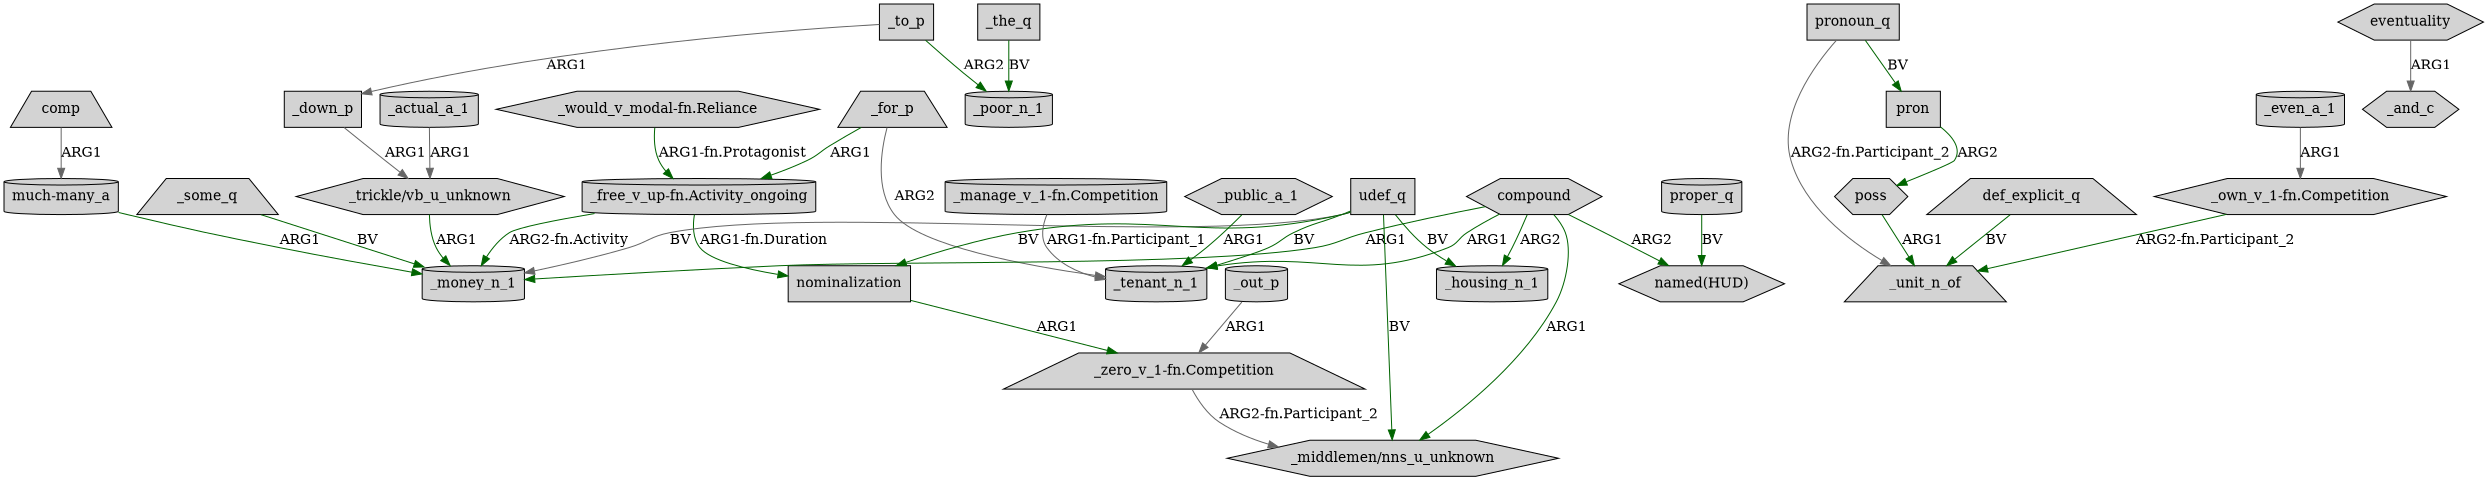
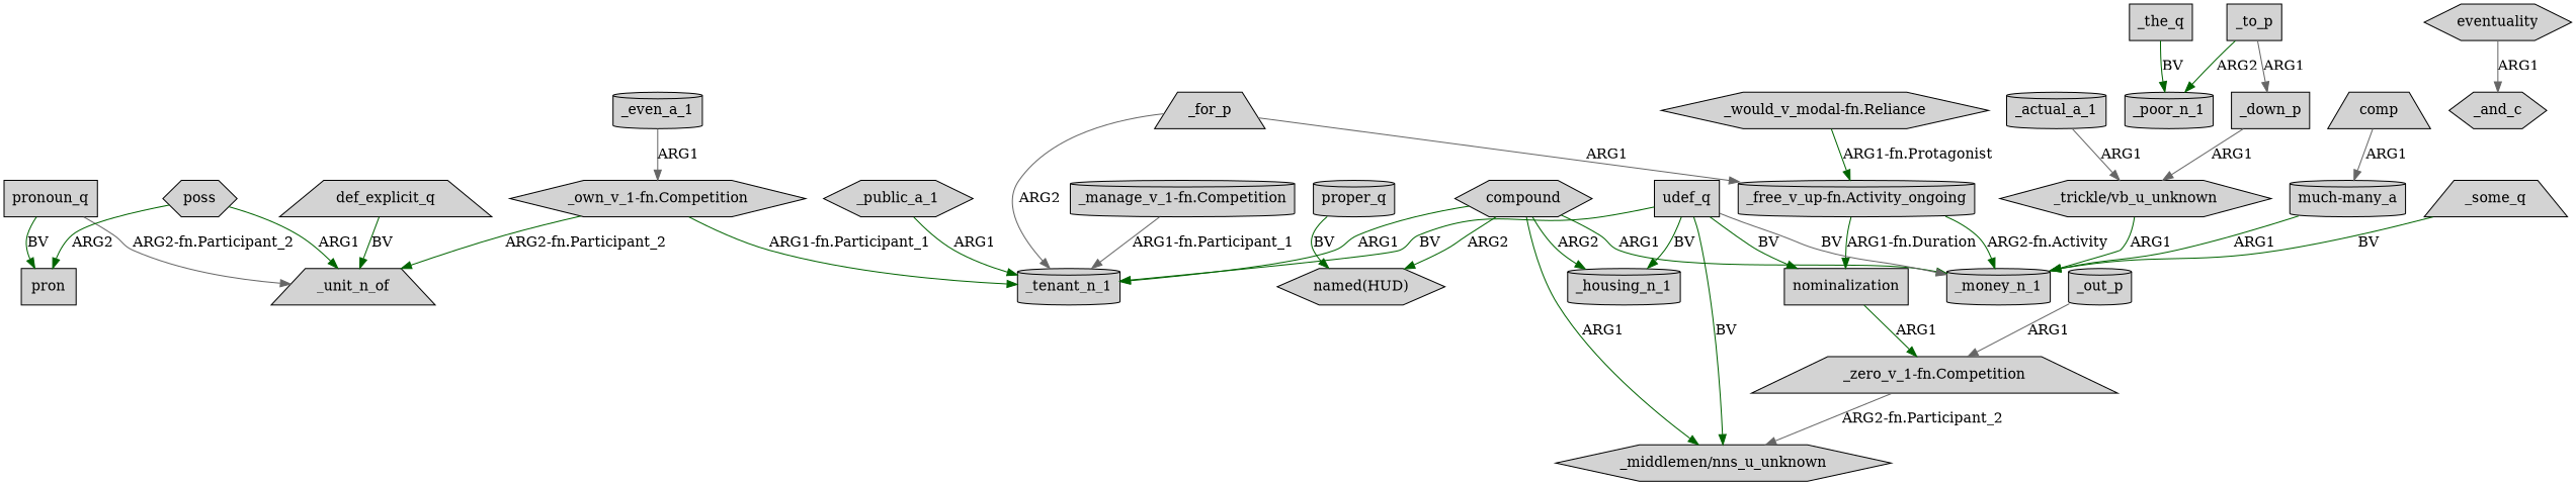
  digraph {
    node [shape=cylinder style=filled]
    edge [color=darkgreen]
    _for_p [shape=trapezium]
    "_free_v_up-fn.Activity_ongoing"
    _tenant_n_1
    _money_n_1
    nominalization [shape=box]
    "_zero_v_1-fn.Competition" [shape=trapezium]
    _out_p
    "_middlemen/nns_u_unknown" [shape=hexagon]
    compound [shape=hexagon]
    _housing_n_1
    "named(HUD)" [shape=hexagon]
    "_trickle/vb_u_unknown" [shape=hexagon]
    "_own_v_1-fn.Competition" [shape=hexagon]
    _unit_n_of [shape=trapezium]
    udef_q [shape=box]
    eventuality [shape=hexagon]
    _and_c [shape=hexagon]
    proper_q
    _the_q [shape=box]
    _poor_n_1
    _actual_a_1
    _to_p [shape=box]
    _down_p [shape=box]
    pronoun_q [shape=box]
    pron [shape=box]
    poss [shape=hexagon]
    comp [shape=trapezium]
    "much-many_a"
    def_explicit_q [shape=trapezium]
    "_manage_v_1-fn.Competition"
    "_would_v_modal-fn.Reliance" [shape=hexagon]
    _public_a_1 [shape=hexagon]
    _some_q [shape=trapezium]
    _even_a_1
-   _for_p -> "_free_v_up-fn.Activity_ongoing" [label=ARG1]
+   _for_p -> "_free_v_up-fn.Activity_ongoing" [color=gray40 label=ARG1]
    _for_p -> _tenant_n_1 [color=gray40 label=ARG2]
    "_free_v_up-fn.Activity_ongoing" -> _money_n_1 [label="ARG2-fn.Activity"]
    "_free_v_up-fn.Activity_ongoing" -> nominalization [label="ARG1-fn.Duration"]
    nominalization -> "_zero_v_1-fn.Competition" [label=ARG1]
    "_zero_v_1-fn.Competition" -> "_middlemen/nns_u_unknown" [color=gray40 label="ARG2-fn.Participant_2"]
    _out_p -> "_zero_v_1-fn.Competition" [color=gray40 label=ARG1]
    compound -> _tenant_n_1 [label=ARG1]
    compound -> _money_n_1 [label=ARG1]
    compound -> "_middlemen/nns_u_unknown" [label=ARG1]
    compound -> _housing_n_1 [label=ARG2]
    compound -> "named(HUD)" [label=ARG2]
    "_trickle/vb_u_unknown" -> _money_n_1 [label=ARG1]
+   "_own_v_1-fn.Competition" -> _tenant_n_1 [label="ARG1-fn.Participant_1"]
    "_own_v_1-fn.Competition" -> _unit_n_of [label="ARG2-fn.Participant_2"]
    udef_q -> _tenant_n_1 [label=BV]
    udef_q -> _money_n_1 [color=gray40 label=BV]
    udef_q -> nominalization [label=BV]
    udef_q -> "_middlemen/nns_u_unknown" [label=BV]
    udef_q -> _housing_n_1 [label=BV]
    eventuality -> _and_c [color=gray40 label=ARG1]
    proper_q -> "named(HUD)" [label=BV]
    _the_q -> _poor_n_1 [label=BV]
    _actual_a_1 -> "_trickle/vb_u_unknown" [color=gray40 label=ARG1]
    _to_p -> _poor_n_1 [label=ARG2]
    _to_p -> _down_p [color=gray40 label=ARG1]
    _down_p -> "_trickle/vb_u_unknown" [color=gray40 label=ARG1]
    pronoun_q -> _unit_n_of [color=gray40 label="ARG2-fn.Participant_2"]
    pronoun_q -> pron [label=BV]
    poss -> _unit_n_of [label=ARG1]
-   pron -> poss [label=ARG2]
+   poss -> pron [label=ARG2]
    comp -> "much-many_a" [color=gray40 label=ARG1]
    "much-many_a" -> _money_n_1 [label=ARG1]
    def_explicit_q -> _unit_n_of [label=BV]
    "_manage_v_1-fn.Competition" -> _tenant_n_1 [color=gray40 label="ARG1-fn.Participant_1"]
    "_would_v_modal-fn.Reliance" -> "_free_v_up-fn.Activity_ongoing" [label="ARG1-fn.Protagonist"]
    _public_a_1 -> _tenant_n_1 [label=ARG1]
    _some_q -> _money_n_1 [label=BV]
    _even_a_1 -> "_own_v_1-fn.Competition" [color=gray40 label=ARG1]
  }
